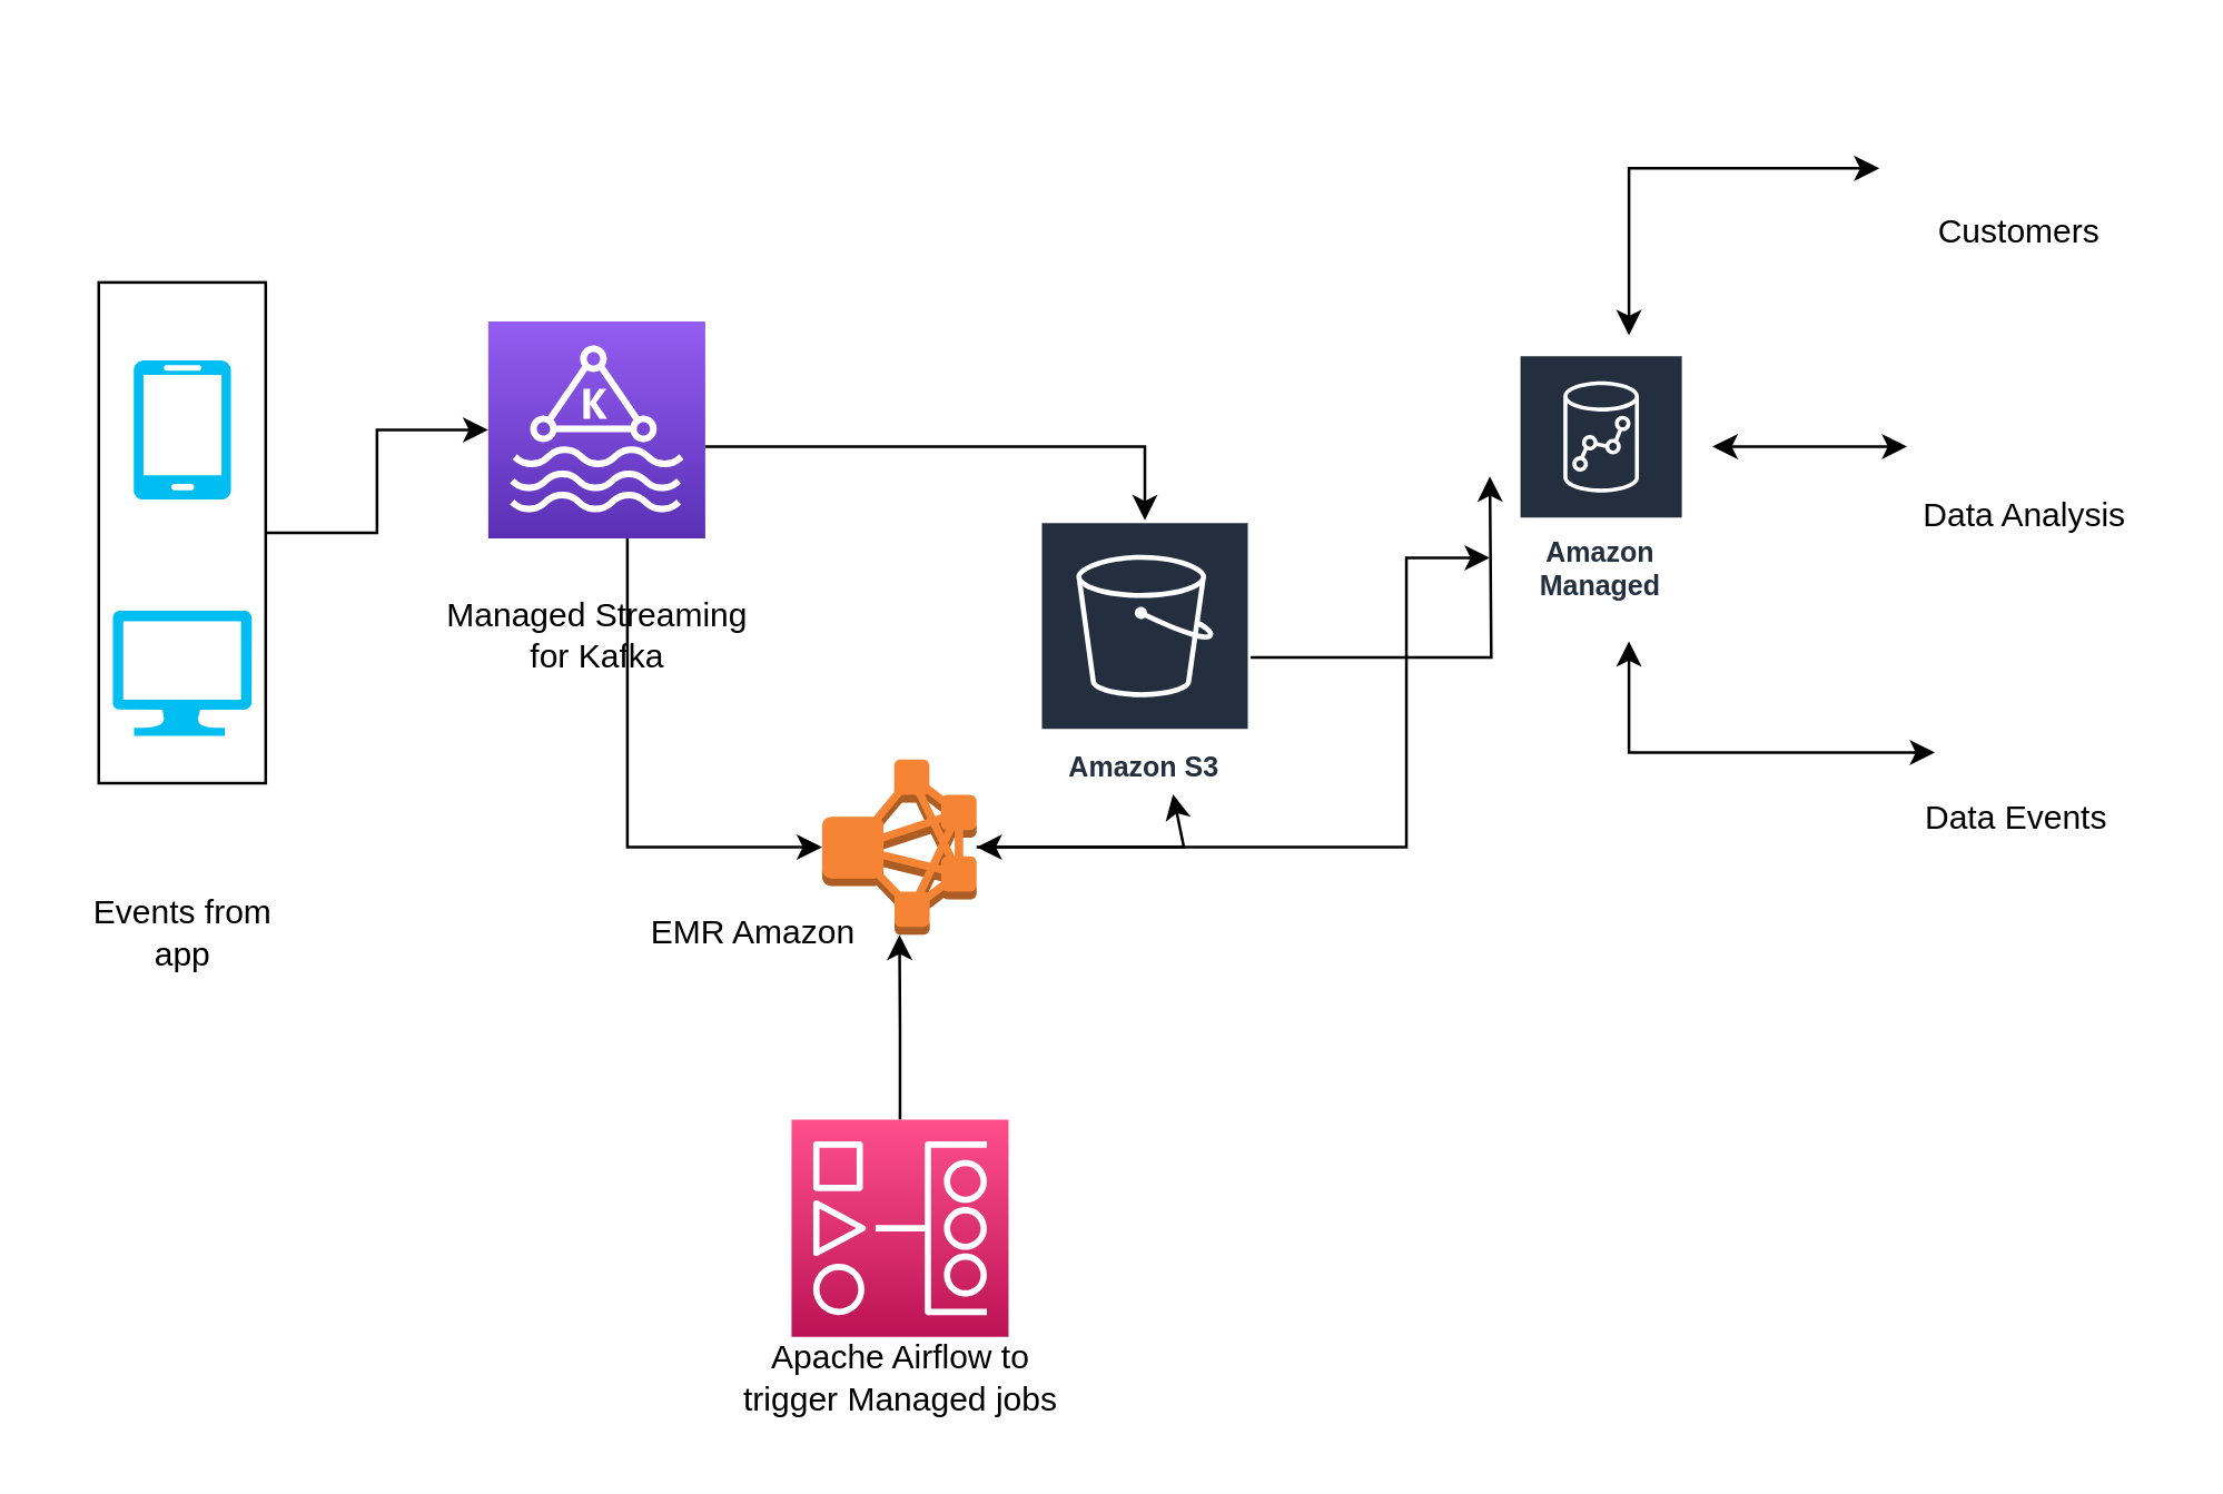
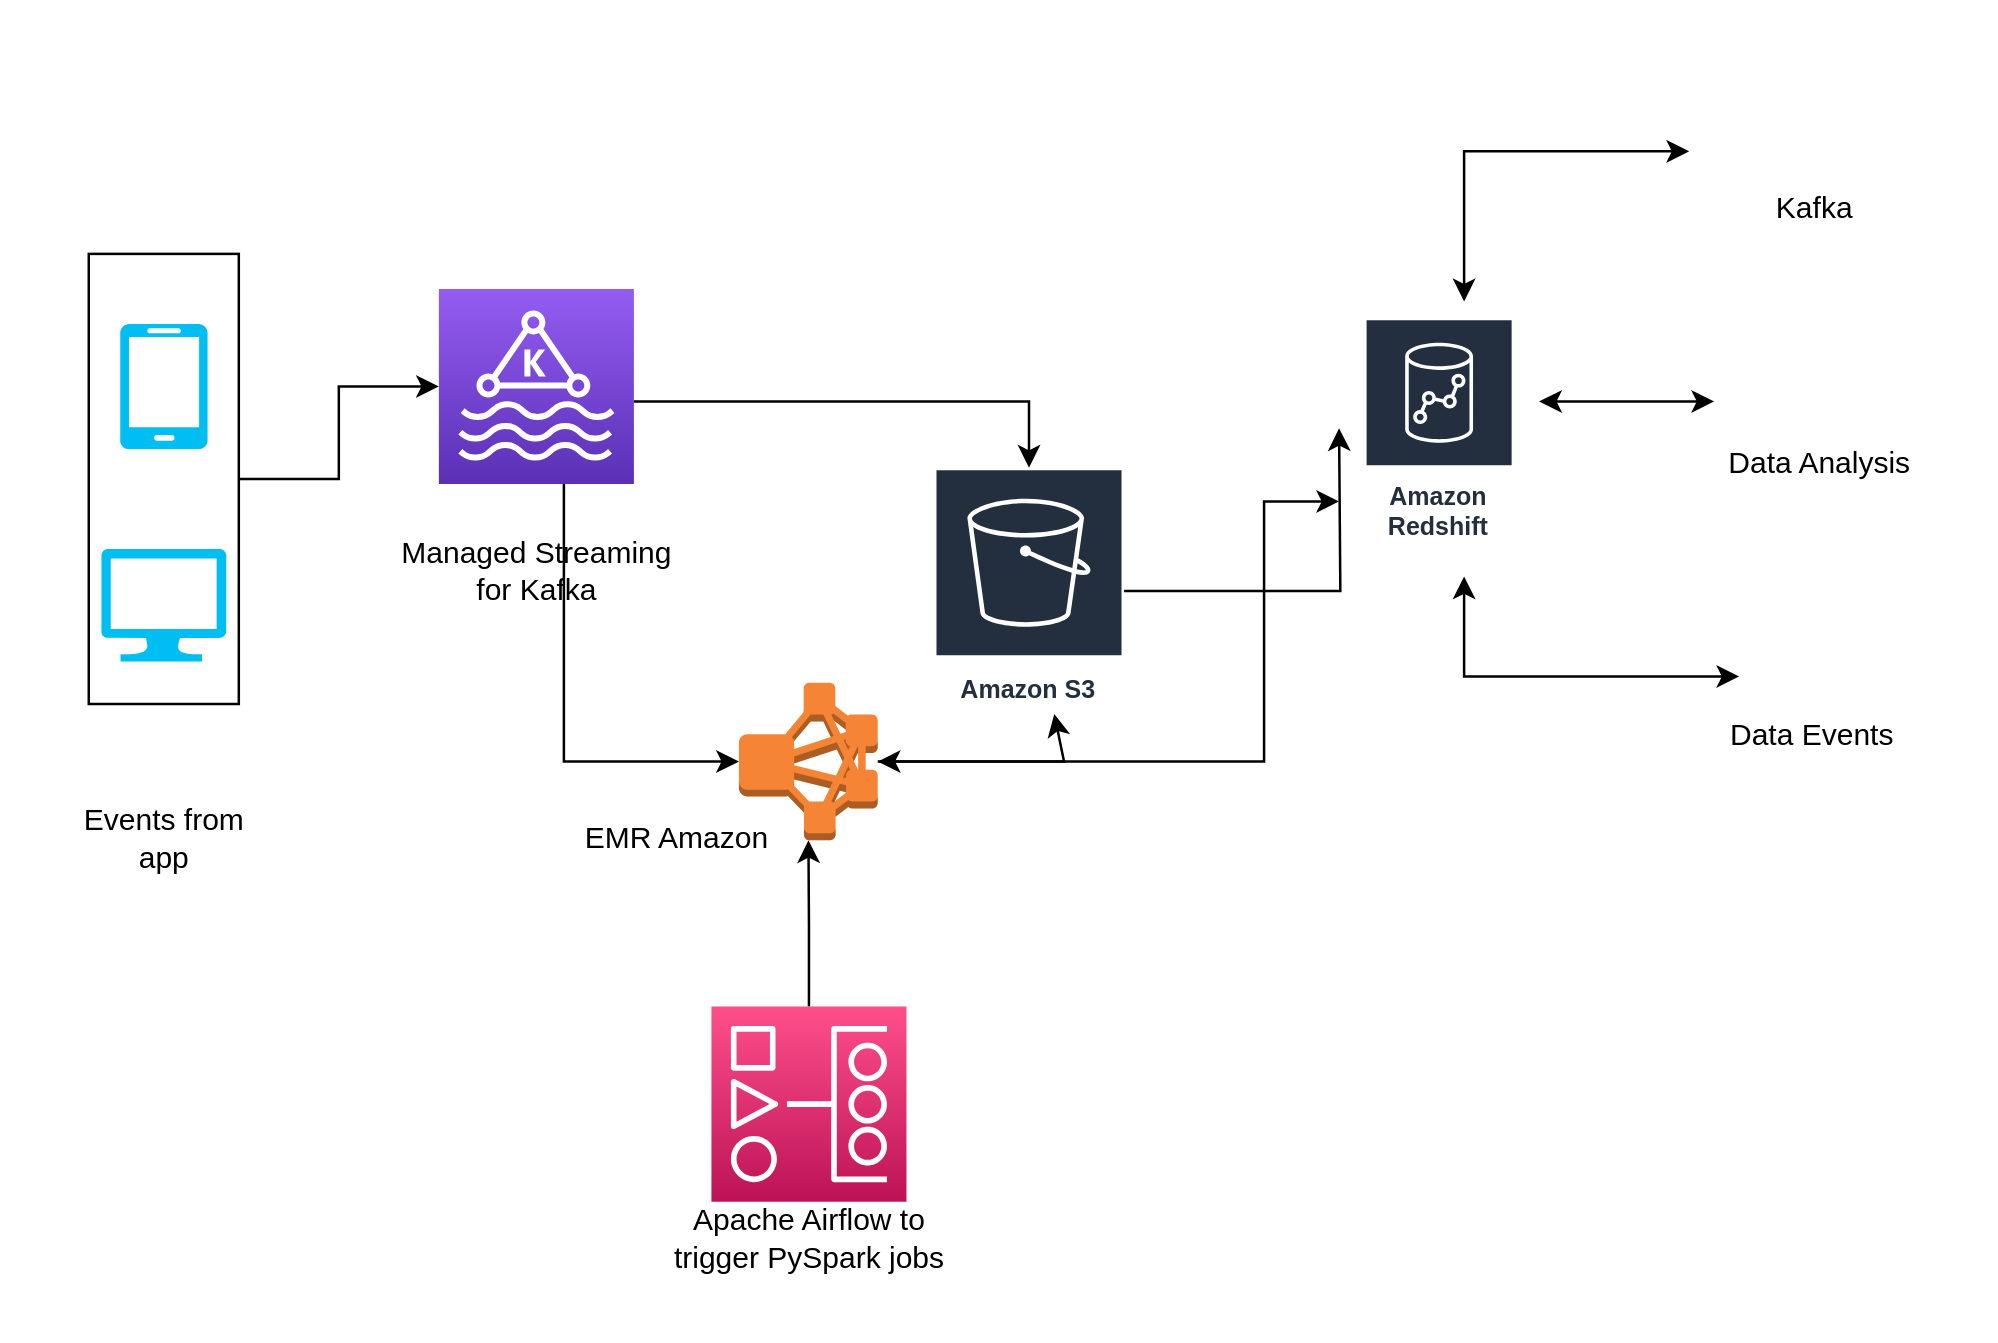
  <mxCell id="0" />
  <mxCell id="1" parent="0" />
  <mxCell id="2" style="edgeStyle=orthogonalEdgeStyle;rounded=0;orthogonalLoop=1;jettySize=auto;html=1;exitX=0.5;exitY=0;exitDx=0;exitDy=0;entryX=0;entryY=0.5;entryDx=0;entryDy=0;entryPerimeter=0;" parent="1" source="3" target="8" edge="1"><mxGeometry relative="1" as="geometry" /></mxCell>
  <mxCell id="3" value="" style="rounded=0;whiteSpace=wrap;html=1;direction=south;" parent="1" vertex="1"><mxGeometry x="35" y="101" width="60" height="180" as="geometry" /></mxCell>
  <mxCell id="4" value="" style="verticalLabelPosition=bottom;html=1;verticalAlign=top;align=center;strokeColor=none;fillColor=#00BEF2;shape=mxgraph.azure.mobile;pointerEvents=1;" parent="1" vertex="1"><mxGeometry x="47.5" y="129" width="35" height="50" as="geometry" /></mxCell>
  <mxCell id="5" value="" style="verticalLabelPosition=bottom;html=1;verticalAlign=top;align=center;strokeColor=none;fillColor=#00BEF2;shape=mxgraph.azure.computer;pointerEvents=1;" parent="1" vertex="1"><mxGeometry x="40" y="219" width="50" height="45" as="geometry" /></mxCell>
  <mxCell id="6" value="" style="edgeStyle=orthogonalEdgeStyle;rounded=0;orthogonalLoop=1;jettySize=auto;html=1;entryX=0;entryY=0.5;entryDx=0;entryDy=0;entryPerimeter=0;" parent="1" source="8" target="10" edge="1"><mxGeometry relative="1" as="geometry"><mxPoint x="322" y="210" as="targetPoint" /><Array as="points"><mxPoint x="225" y="304" /></Array></mxGeometry></mxCell>
  <mxCell id="7" style="edgeStyle=orthogonalEdgeStyle;rounded=0;orthogonalLoop=1;jettySize=auto;html=1;" parent="1" source="8" target="12" edge="1"><mxGeometry relative="1" as="geometry"><Array as="points"><mxPoint x="325" y="160" /><mxPoint x="325" y="160" /></Array></mxGeometry></mxCell>
  <mxCell id="8" value="" style="sketch=0;points=[[0,0,0],[0.25,0,0],[0.5,0,0],[0.75,0,0],[1,0,0],[0,1,0],[0.25,1,0],[0.5,1,0],[0.75,1,0],[1,1,0],[0,0.25,0],[0,0.5,0],[0,0.75,0],[1,0.25,0],[1,0.5,0],[1,0.75,0]];outlineConnect=0;fontColor=#232F3E;gradientColor=#945DF2;gradientDirection=north;fillColor=#5A30B5;strokeColor=#ffffff;dashed=0;verticalLabelPosition=bottom;verticalAlign=top;align=center;html=1;fontSize=12;fontStyle=0;aspect=fixed;shape=mxgraph.aws4.resourceIcon;resIcon=mxgraph.aws4.managed_streaming_for_kafka;" parent="1" vertex="1"><mxGeometry x="175" y="115" width="78" height="78" as="geometry" /></mxCell>
  <mxCell id="9" style="edgeStyle=orthogonalEdgeStyle;rounded=0;orthogonalLoop=1;jettySize=auto;html=1;" edge="1" parent="1" source="10"><mxGeometry relative="1" as="geometry"><mxPoint x="535" y="200" as="targetPoint" /><Array as="points"><mxPoint x="505" y="304" /><mxPoint x="505" y="200" /></Array></mxGeometry></mxCell>
  <mxCell id="10" value="" style="outlineConnect=0;dashed=0;verticalLabelPosition=bottom;verticalAlign=top;align=center;html=1;shape=mxgraph.aws3.emr_cluster;fillColor=#F58534;gradientColor=none;" parent="1" vertex="1"><mxGeometry x="295" y="272.5" width="55.5" height="63" as="geometry" /></mxCell>
  <mxCell id="11" style="edgeStyle=orthogonalEdgeStyle;rounded=0;orthogonalLoop=1;jettySize=auto;html=1;" edge="1" parent="1" source="12"><mxGeometry relative="1" as="geometry"><mxPoint x="535" y="170.75" as="targetPoint" /></mxGeometry></mxCell>
  <mxCell id="12" value="Amazon S3" style="sketch=0;outlineConnect=0;fontColor=#232F3E;gradientColor=none;strokeColor=#ffffff;fillColor=#232F3E;dashed=0;verticalLabelPosition=middle;verticalAlign=bottom;align=center;html=1;whiteSpace=wrap;fontSize=10;fontStyle=1;spacing=3;shape=mxgraph.aws4.productIcon;prIcon=mxgraph.aws4.s3;" parent="1" vertex="1"><mxGeometry x="373" y="186.5" width="76" height="98.5" as="geometry" /></mxCell>
  <mxCell id="13" value="EMR Amazon" style="text;html=1;align=center;verticalAlign=middle;resizable=0;points=[];autosize=1;strokeColor=none;fillColor=none;" parent="1" vertex="1"><mxGeometry x="225" y="320" width="90" height="30" as="geometry" /></mxCell>
  <mxCell id="14" value="Managed Streaming&lt;br&gt;for Kafka" style="text;html=1;align=center;verticalAlign=middle;resizable=0;points=[];autosize=1;strokeColor=none;fillColor=none;" parent="1" vertex="1"><mxGeometry x="149" y="208" width="130" height="40" as="geometry" /></mxCell>
  <mxCell id="15" value="" style="shape=image;html=1;verticalAlign=top;verticalLabelPosition=bottom;labelBackgroundColor=#ffffff;imageAspect=0;aspect=fixed;image=https://cdn1.iconfinder.com/data/icons/software-engineering-and-video-gaming/512/486_Data_extraction_head_knowledge_sharing_Data_Science_Fabrication_Lab-128.png" parent="1" vertex="1"><mxGeometry x="701.5" y="227" width="46.5" height="46.5" as="geometry" /></mxCell>
  <mxCell id="16" value="" style="shape=image;html=1;verticalAlign=top;verticalLabelPosition=bottom;labelBackgroundColor=#ffffff;imageAspect=0;aspect=fixed;image=https://cdn4.iconfinder.com/data/icons/success-filloutline/64/chart-analysis-analytics-data_analytics-pie_1-128.png" parent="1" vertex="1"><mxGeometry x="703" y="122" width="48" height="48" as="geometry" /></mxCell>
  <mxCell id="17" value="Data Events" style="text;html=1;align=center;verticalAlign=middle;resizable=0;points=[];autosize=1;strokeColor=none;fillColor=none;" parent="1" vertex="1"><mxGeometry x="679" y="279" width="90" height="30" as="geometry" /></mxCell>
  <mxCell id="18" value="Data Analysis" style="text;html=1;align=center;verticalAlign=middle;resizable=0;points=[];autosize=1;strokeColor=none;fillColor=none;" parent="1" vertex="1"><mxGeometry x="677" y="170" width="100" height="30" as="geometry" /></mxCell>
  <mxCell id="19" value="" style="endArrow=classic;startArrow=classic;html=1;rounded=0;" parent="1" source="10" target="12" edge="1"><mxGeometry width="50" height="50" relative="1" as="geometry"><mxPoint x="405" y="370" as="sourcePoint" /><mxPoint x="455" y="320" as="targetPoint" /><Array as="points"><mxPoint x="425" y="304" /></Array></mxGeometry></mxCell>
  <mxCell id="20" value="Events from&lt;br&gt;app" style="text;html=1;align=center;verticalAlign=middle;resizable=0;points=[];autosize=1;strokeColor=none;fillColor=none;" parent="1" vertex="1"><mxGeometry x="20" y="315" width="90" height="40" as="geometry" /></mxCell>
  <mxCell id="21" style="edgeStyle=orthogonalEdgeStyle;rounded=0;orthogonalLoop=1;jettySize=auto;html=1;" parent="1" source="22" target="10" edge="1"><mxGeometry relative="1" as="geometry" /></mxCell>
  <mxCell id="22" value="" style="sketch=0;points=[[0,0,0],[0.25,0,0],[0.5,0,0],[0.75,0,0],[1,0,0],[0,1,0],[0.25,1,0],[0.5,1,0],[0.75,1,0],[1,1,0],[0,0.25,0],[0,0.5,0],[0,0.75,0],[1,0.25,0],[1,0.5,0],[1,0.75,0]];outlineConnect=0;fontColor=#232F3E;gradientColor=#FF4F8B;gradientDirection=north;fillColor=#BC1356;strokeColor=#ffffff;dashed=0;verticalLabelPosition=bottom;verticalAlign=top;align=center;html=1;fontSize=12;fontStyle=0;aspect=fixed;shape=mxgraph.aws4.resourceIcon;resIcon=mxgraph.aws4.managed_workflows_for_apache_airflow;" parent="1" vertex="1"><mxGeometry x="284" y="402" width="78" height="78" as="geometry" /></mxCell>
- <mxCell id="23" value="Apache Airflow to&lt;br&gt;trigger Managed jobs" style="text;html=1;align=center;verticalAlign=middle;resizable=0;points=[];autosize=1;strokeColor=none;fillColor=none;" parent="1" vertex="1"><mxGeometry x="258" y="475" width="130" height="40" as="geometry" /></mxCell>
+ <mxCell id="23" value="Apache Airflow to&lt;br&gt;trigger PySpark jobs" style="text;html=1;align=center;verticalAlign=middle;resizable=0;points=[];autosize=1;strokeColor=none;fillColor=none;" parent="1" vertex="1"><mxGeometry x="258" y="475" width="130" height="40" as="geometry" /></mxCell>
  <mxCell id="24" value="" style="shape=image;html=1;verticalAlign=top;verticalLabelPosition=bottom;labelBackgroundColor=#ffffff;imageAspect=0;aspect=fixed;image=https://cdn4.iconfinder.com/data/icons/online-marketing-hand-drawn-vol-4/52/target__users__audience__people__customers__focusgroup__userstarget-128.png" parent="1" vertex="1"><mxGeometry x="699.25" y="20" width="48" height="48" as="geometry" /></mxCell>
- <mxCell id="25" value="Customers" style="text;html=1;align=center;verticalAlign=middle;resizable=0;points=[];autosize=1;strokeColor=none;fillColor=none;" parent="1" vertex="1"><mxGeometry x="684.75" y="68" width="80" height="30" as="geometry" /></mxCell>
- <mxCell id="26" value="Amazon Managed" style="sketch=0;outlineConnect=0;fontColor=#232F3E;gradientColor=none;strokeColor=#ffffff;fillColor=#232F3E;dashed=0;verticalLabelPosition=middle;verticalAlign=bottom;align=center;html=1;whiteSpace=wrap;fontSize=10;fontStyle=1;spacing=3;shape=mxgraph.aws4.productIcon;prIcon=mxgraph.aws4.redshift;" vertex="1" parent="1"><mxGeometry x="545" y="126.5" width="60" height="93.5" as="geometry" /></mxCell>
+ <mxCell id="25" value="Kafka" style="text;html=1;align=center;verticalAlign=middle;resizable=0;points=[];autosize=1;strokeColor=none;fillColor=none;" parent="1" vertex="1"><mxGeometry x="684.75" y="68" width="80" height="30" as="geometry" /></mxCell>
+ <mxCell id="26" value="Amazon Redshift" style="sketch=0;outlineConnect=0;fontColor=#232F3E;gradientColor=none;strokeColor=#ffffff;fillColor=#232F3E;dashed=0;verticalLabelPosition=middle;verticalAlign=bottom;align=center;html=1;whiteSpace=wrap;fontSize=10;fontStyle=1;spacing=3;shape=mxgraph.aws4.productIcon;prIcon=mxgraph.aws4.redshift;" vertex="1" parent="1"><mxGeometry x="545" y="126.5" width="60" height="93.5" as="geometry" /></mxCell>
  <mxCell id="27" value="" style="endArrow=classic;startArrow=classic;html=1;rounded=0;" edge="1" parent="1"><mxGeometry width="50" height="50" relative="1" as="geometry"><mxPoint x="585" y="230" as="sourcePoint" /><mxPoint x="695" y="270" as="targetPoint" /><Array as="points"><mxPoint x="585" y="270" /></Array></mxGeometry></mxCell>
  <mxCell id="28" value="" style="endArrow=classic;startArrow=classic;html=1;rounded=0;" edge="1" parent="1"><mxGeometry width="50" height="50" relative="1" as="geometry"><mxPoint x="615" y="160" as="sourcePoint" /><mxPoint x="685" y="160" as="targetPoint" /><Array as="points"><mxPoint x="645" y="160" /></Array></mxGeometry></mxCell>
  <mxCell id="29" value="" style="endArrow=classic;startArrow=classic;html=1;rounded=0;" edge="1" parent="1"><mxGeometry width="50" height="50" relative="1" as="geometry"><mxPoint x="585" y="120" as="sourcePoint" /><mxPoint x="675" y="60" as="targetPoint" /><Array as="points"><mxPoint x="585" y="60" /></Array></mxGeometry></mxCell>
